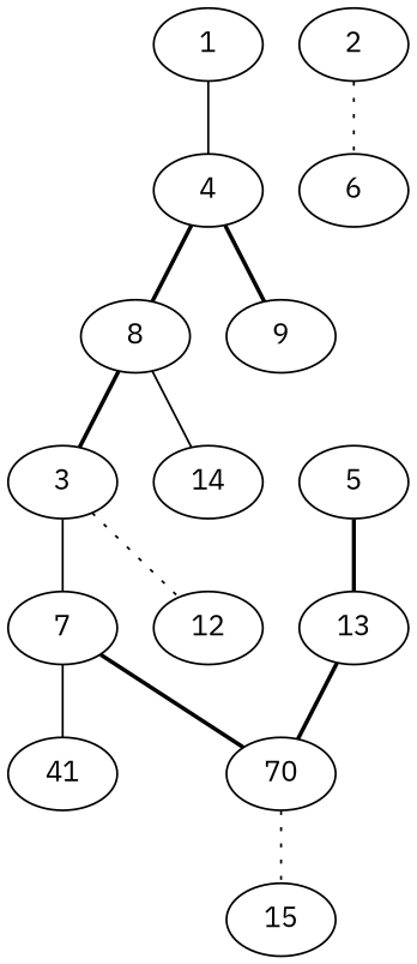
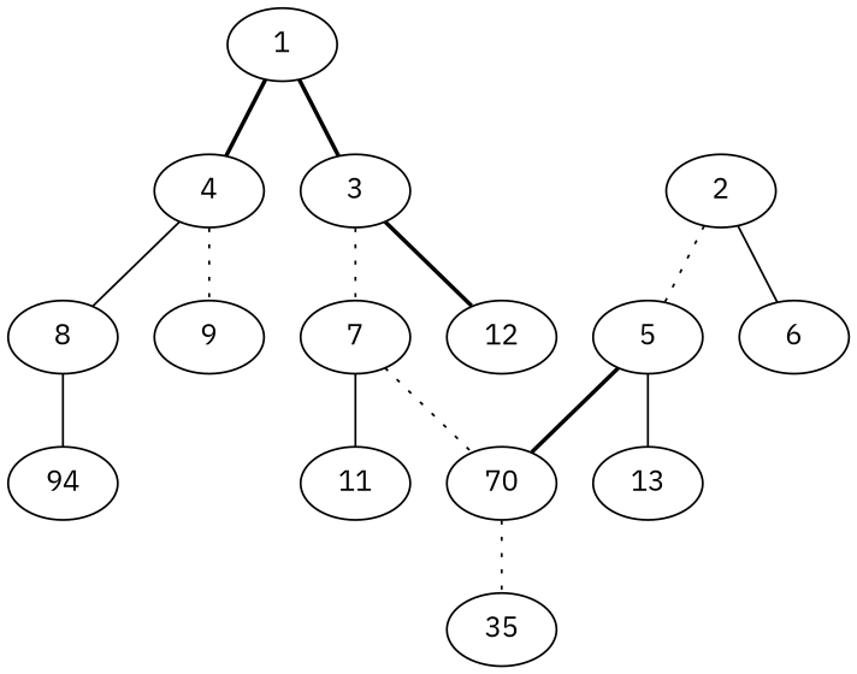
  graph {
    fontname="IBM Plex Sans"
    node [chem=C fontname="IBM Plex Sans"]
    edge [fontname="IBM Plex Sans" style=solid valence=1]
    1
    3
    4
    2
    5
    6 [chem=Cl]
    7
    12 [chem=H]
    8 [chem=O]
    9 [chem=O]
    n11 [label=70]
    13 [chem=H]
-   11 [chem=Cl label=41]
-   14 [chem=H]
-   15 [chem=H]
-   8 -- 3 [style=bold]
-   1 -- 4
-   3 -- 7 [valence=2]
-   3 -- 12 [style=dotted]
-   4 -- 8 [style=bold]
-   4 -- 9 [style=bold valence=2]
-   2 -- 6 [style=dotted]
-   13 -- n11 [style=bold valence=2]
-   5 -- 13 [style=bold]
-   7 -- n11 [style=bold]
+   11 [chem=Cl]
+   14 [chem=H label=94]
+   15 [chem=H label=35]
+   1 -- 3 [style=bold]
+   1 -- 4 [style=bold]
+   3 -- 7 [style=dotted valence=2]
+   3 -- 12 [style=bold]
+   4 -- 8
+   4 -- 9 [style=dotted valence=2]
+   2 -- 5 [style=dotted]
+   2 -- 6
+   5 -- n11 [style=bold valence=2]
+   5 -- 13
+   7 -- n11 [style=dotted]
    7 -- 11
    8 -- 14
    n11 -- 15 [style=dotted]
  }
